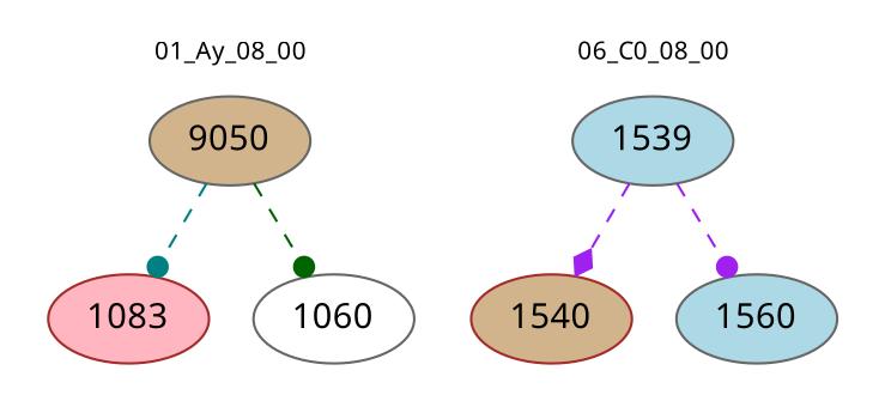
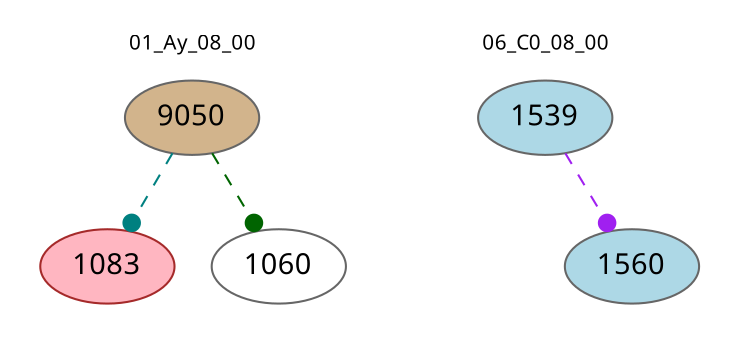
  digraph {
    fontname="Noto Sans"
    node [color=gray40 fillcolor=tan fontname="Noto Sans" style=filled]
    edge [arrowhead=dot color=purple fontname="Noto Sans" style=dashed]
    n1 [label=9050]
    n2 [color=brown fillcolor=lightpink label=1083]
    n3 [fillcolor=white label=1060]
    n4 [fillcolor=lightblue label=1539]
-   n5 [color=brown label=1540]
    n6 [fillcolor=lightblue label=1560]
    subgraph cluster_1 {
      color=white
      fontsize=10
      label="01_Ay_08_00"
      n1
      n2
      n3
    }
    subgraph cluster_2 {
      color=white
      fontsize=10
      label="06_C0_08_00"
      n4
-     n5
      n6
    }
    n1 -> n2 [color=teal]
    n1 -> n3 [color=darkgreen]
-   n4 -> n5 [arrowhead=diamond]
    n4 -> n6
  }
